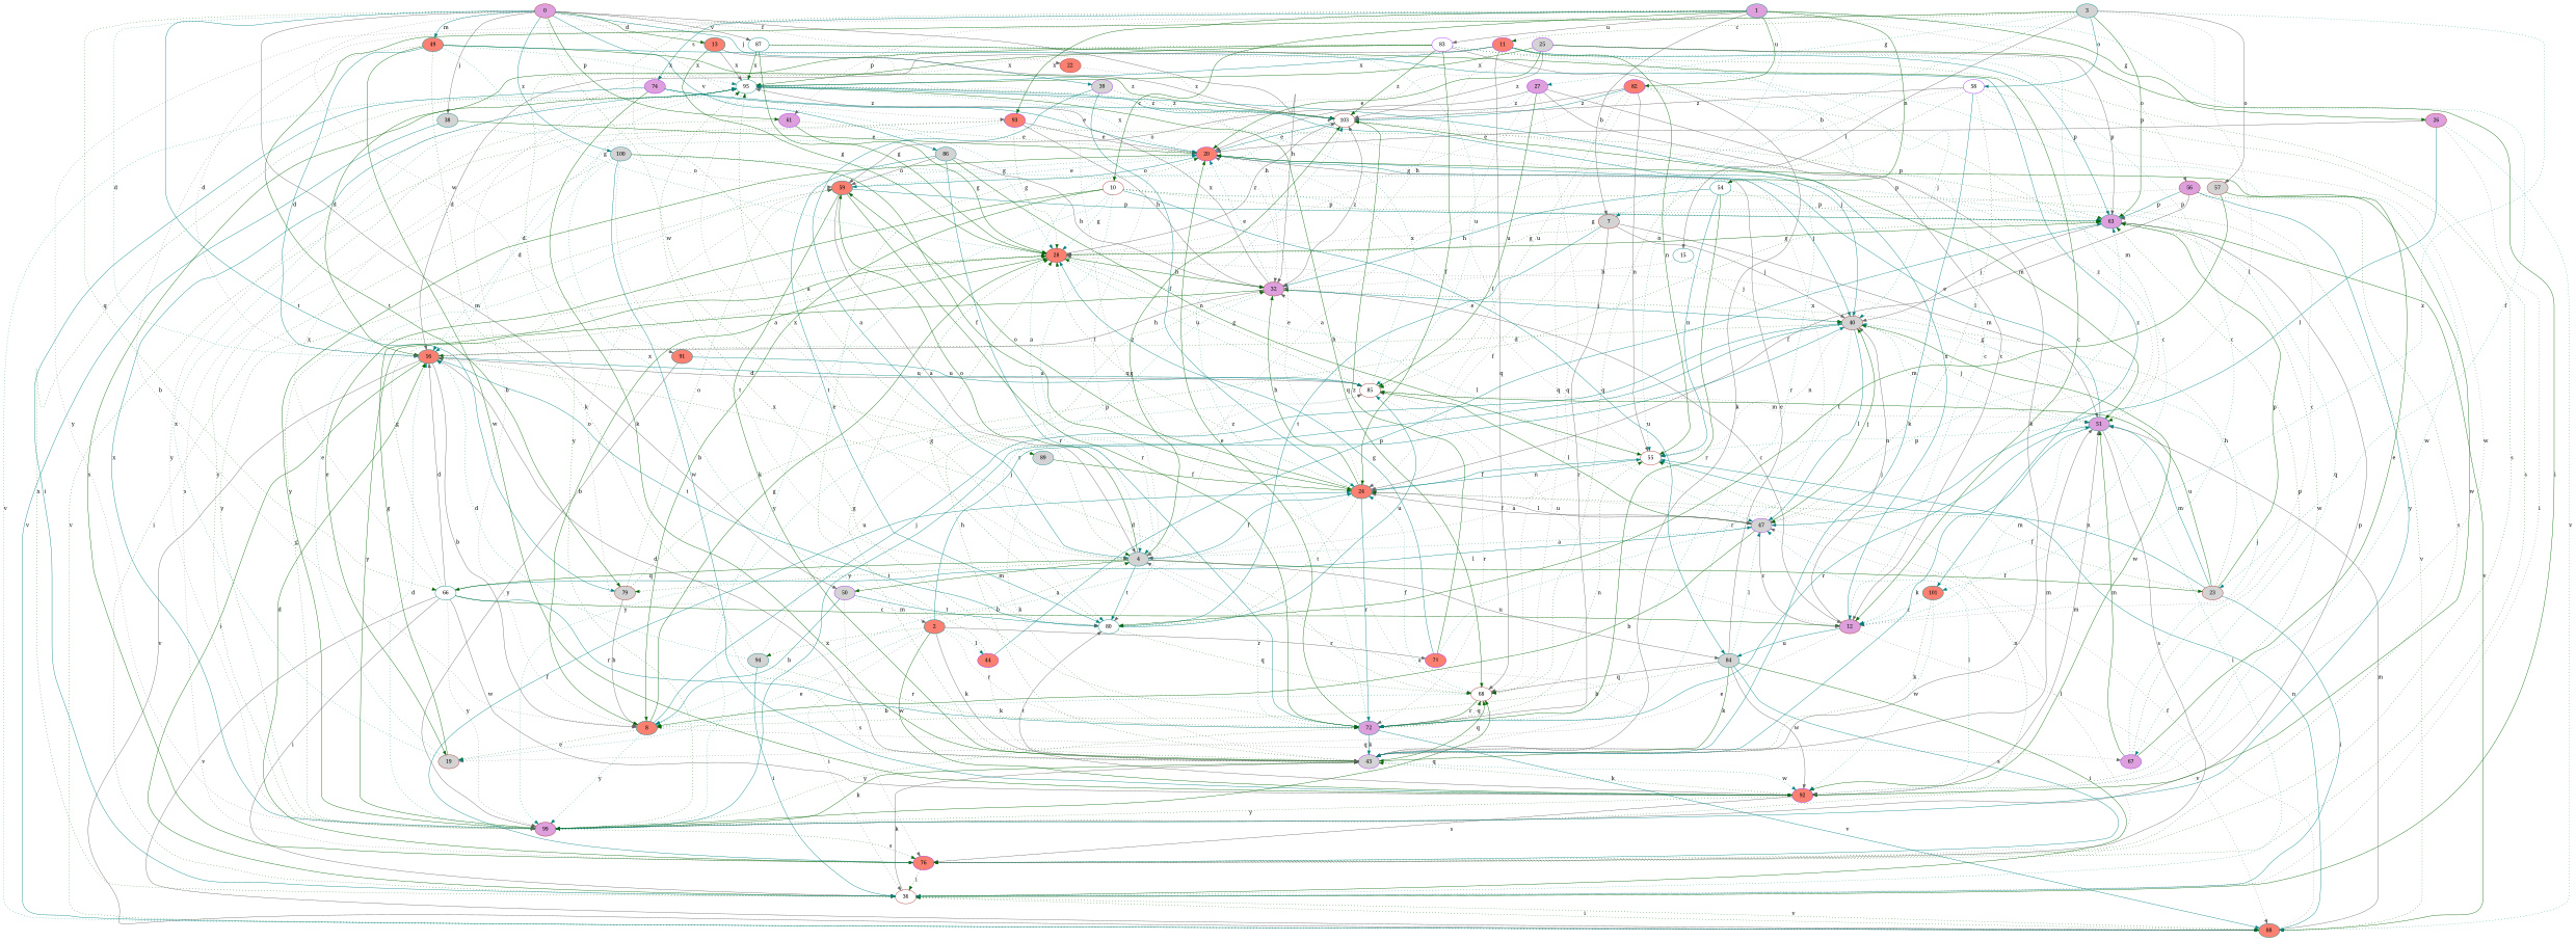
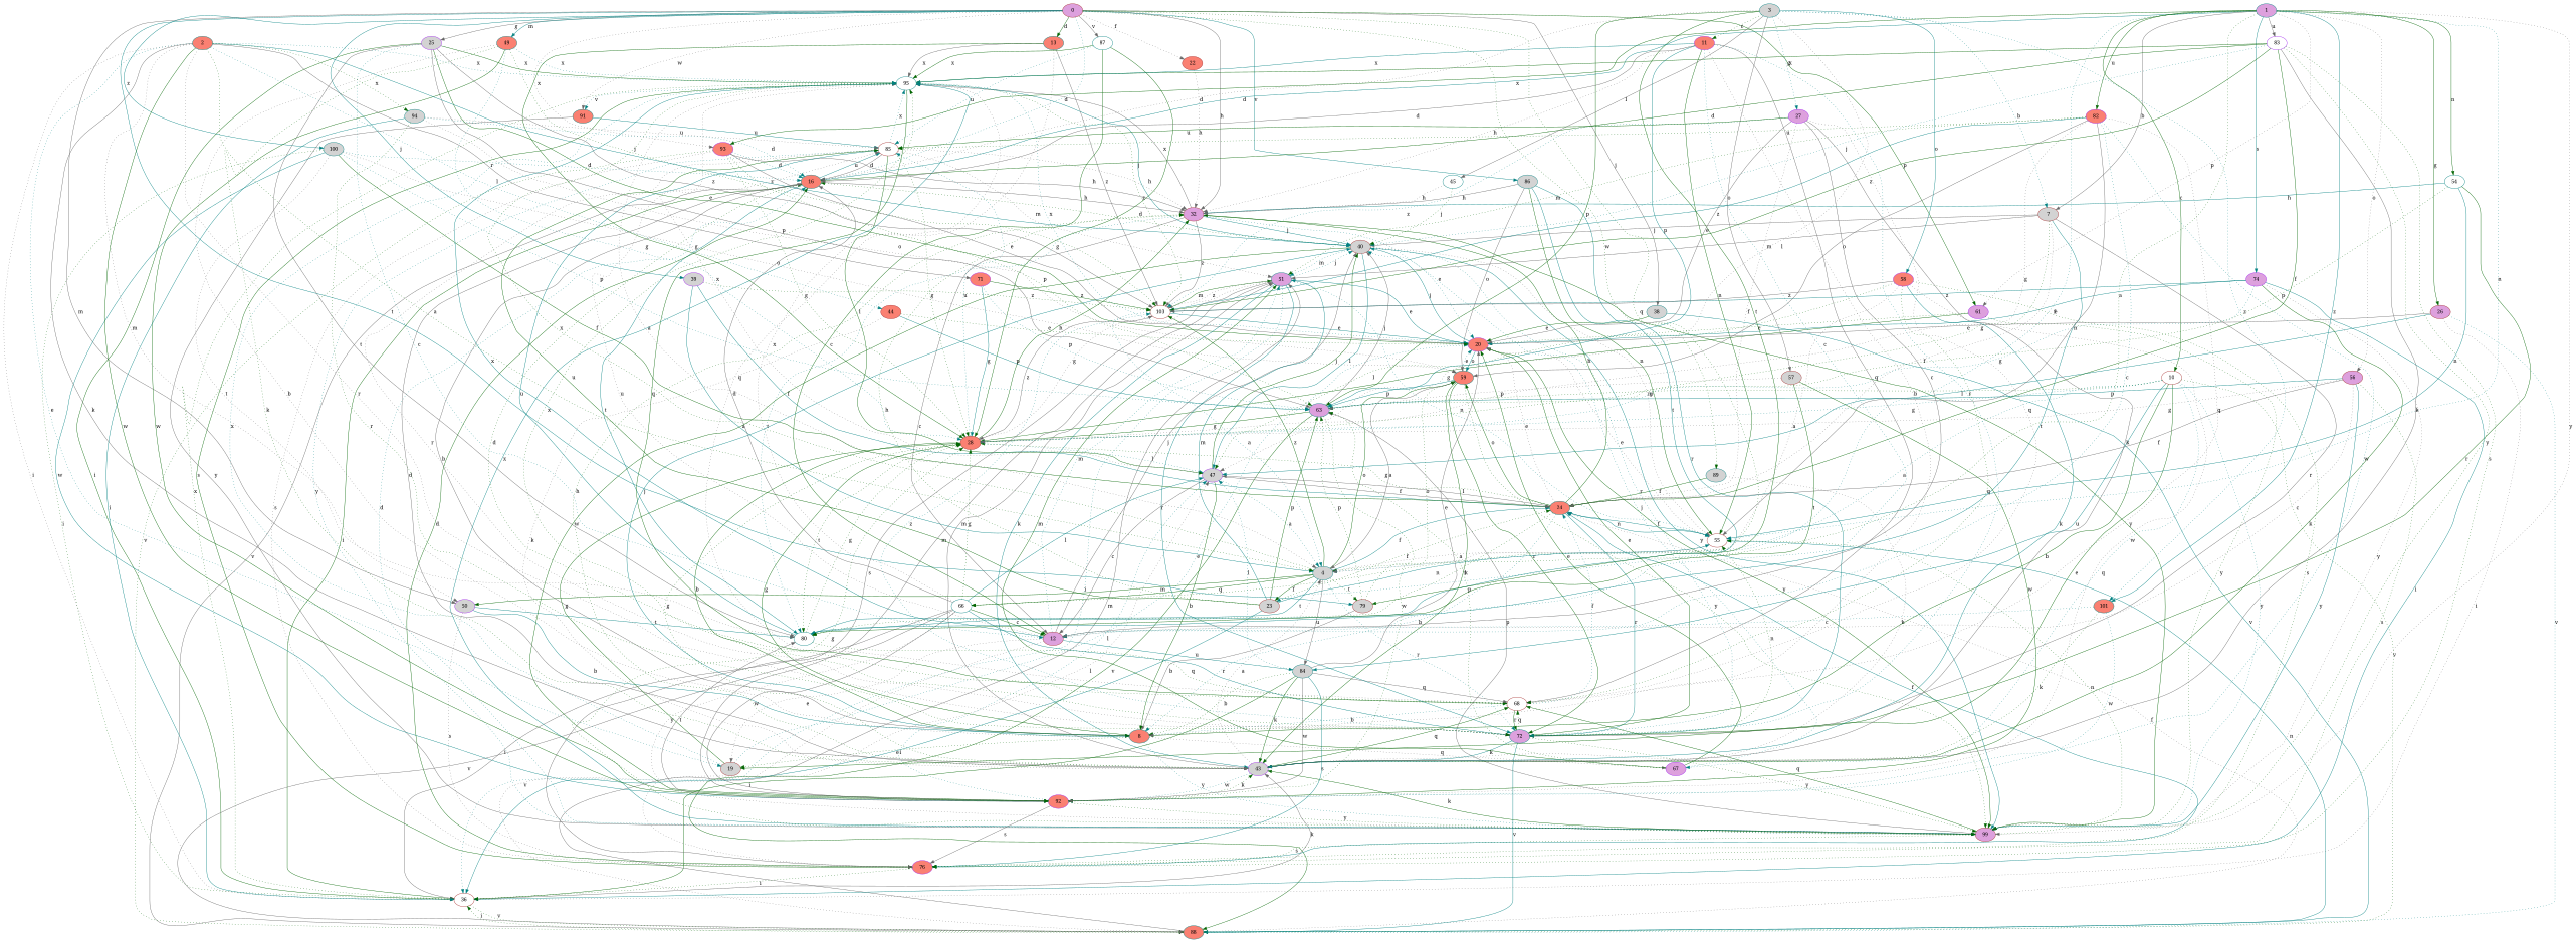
  strict digraph {
    fontname="Noto Serif"
    node [color=teal fillcolor=salmon fontname="Noto Serif" style=filled]
    edge [color=darkgreen fontname="Noto Serif" style=solid]
    0 [color=brown fillcolor=plum]
    13
    16
    22 [color=brown]
    25 [color=purple fillcolor=lightgrey]
    32 [color=brown fillcolor=plum]
    38 [fillcolor=lightgrey]
    39 [color=purple fillcolor=lightgrey]
    49
    50 [color=purple fillcolor=lightgrey]
    61 [color=purple fillcolor=plum]
    66 [fillcolor=white]
    79 [color=brown fillcolor=lightgrey]
    86 [fillcolor=lightgrey]
    87 [fillcolor=white]
    89 [fillcolor=lightgrey]
    91
    93 [color=purple]
    100 [fillcolor=lightgrey]
    95 [fillcolor=white]
    103 [color=brown fillcolor=white]
    28 [color=brown]
    68 [color=brown fillcolor=white]
    36 [color=brown fillcolor=white]
    80 [fillcolor=white]
    8
    88
    85 [color=brown fillcolor=white]
    63 [fillcolor=plum]
    12 [color=brown fillcolor=plum]
    20 [color=purple]
    99 [color=brown fillcolor=plum]
    40 [color=brown fillcolor=lightgrey]
    4 [fillcolor=lightgrey]
    24
    43 [color=purple fillcolor=lightgrey]
    92 [color=purple]
    76 [color=purple]
    72 [fillcolor=plum]
    47 [color=purple fillcolor=lightgrey]
    59
    55 [color=brown fillcolor=white]
    1 [fillcolor=plum]
    7 [color=brown fillcolor=lightgrey]
    10 [color=brown fillcolor=white]
    23 [color=brown fillcolor=lightgrey]
    26 [color=brown fillcolor=plum]
    54 [fillcolor=white]
    56 [color=brown fillcolor=plum]
    74 [color=purple fillcolor=plum]
    82 [color=purple]
    83 [color=purple fillcolor=white]
    101
    84 [fillcolor=lightgrey]
    51 [fillcolor=plum]
    19 [color=brown fillcolor=lightgrey]
    67 [color=purple fillcolor=plum]
    2
-   44 [color=purple]
+   44 [color=brown]
    71 [color=purple]
    94 [fillcolor=lightgrey]
    3 [fillcolor=lightgrey]
    11 [color=purple]
    27 [color=purple fillcolor=plum]
-   45 [fillcolor=white label=15]
+   45 [fillcolor=white]
    57 [color=brown fillcolor=lightgrey]
-   58 [color=purple fillcolor=white]
+   58 [color=purple]
    0 -> 13 [label=d]
    0 -> 16 [color=teal label=d style=dotted]
    0 -> 22 [color=gray40 label=f style=dotted]
+   0 -> 25 [color=gray40 label=g]
    0 -> 32 [color=gray40 label=h]
    0 -> 38 [color=gray40 label=j]
    0 -> 39 [color=teal label=j]
    0 -> 49 [color=teal label=m]
    0 -> 50 [color=gray40 label=m]
    0 -> 61 [label=p]
    0 -> 66 [label=q style=dotted]
    0 -> 79 [color=teal label=t]
    0 -> 86 [color=teal label=v]
    0 -> 87 [color=gray40 label=v]
    0 -> 89 [label=w style=dotted]
    0 -> 91 [color=gray40 label=w style=dotted]
    0 -> 93 [color=gray40 label=x style=dotted]
    0 -> 100 [color=teal label=z]
    13 -> 95 [color=gray40 label=x]
    13 -> 103 [color=gray40 label=z]
    13 -> 28 [label=g]
    13 -> 68 [color=gray40 label=q style=dotted]
    16 -> 32 [color=gray40 label=h]
    16 -> 36 [label=i]
    16 -> 80 [color=teal label=t]
    16 -> 8 [color=gray40 label=b]
    16 -> 88 [color=gray40 label=v]
    16 -> 85 [color=teal label=u]
    22 -> 32 [color=gray40 label=h style=dotted]
    25 -> 95 [label=x]
    25 -> 103 [color=gray40 label=z]
    25 -> 36 [label=i]
-   25 -> 80 [color=gray40 label=t style=dotted]
+   25 -> 80 [color=gray40 label=t]
    25 -> 63 [color=gray40 label=p]
    25 -> 12 [color=teal label=c style=dotted]
    25 -> 20 [label=e]
    32 -> 95 [color=gray40 label=x]
    32 -> 103 [color=gray40 label=z]
    32 -> 80 [color=teal label=t style=dotted]
    32 -> 12 [color=gray40 label=c]
    32 -> 20 [color=teal label=e style=dotted]
    32 -> 99 [label=y]
    32 -> 40 [color=teal label=j]
    38 -> 88 [color=teal label=v]
    38 -> 20 [label=e]
    39 -> 103 [label=z style=dotted]
    39 -> 4 [color=teal label=a]
    39 -> 24 [color=teal label=f]
    49 -> 95 [color=teal label=x style=dotted]
-   49 -> 103 [label=z]
+   49 -> 103 [label=z style=dotted]
    49 -> 28 [color=teal label=g style=dotted]
    49 -> 8 [color=gray40 label=b style=dotted]
    49 -> 43 [label=k style=dotted]
    49 -> 92 [label=w]
    50 -> 80 [color=teal label=t]
    50 -> 8 [color=teal label=b]
    50 -> 76 [color=gray40 label=s style=dotted]
    61 -> 28 [label=g]
    61 -> 20 [label=e style=dotted]
    61 -> 99 [label=y style=dotted]
    66 -> 16 [color=gray40 label=d]
    66 -> 95 [color=gray40 label=x style=dotted]
    66 -> 28 [label=g style=dotted]
    66 -> 36 [color=gray40 label=i]
    66 -> 88 [color=gray40 label=v]
    66 -> 12 [label=c]
    66 -> 99 [color=gray40 label=y style=dotted]
    66 -> 92 [color=gray40 label=w]
    66 -> 72 [color=teal label=r]
    66 -> 47 [color=teal label=l]
    79 -> 8 [color=gray40 label=b]
    79 -> 63 [label=p style=dotted]
    79 -> 59 [label=o style=dotted]
    86 -> 32 [color=gray40 label=h]
    86 -> 80 [color=teal label=t]
    86 -> 72 [color=teal label=r]
    86 -> 59 [color=gray40 label=o]
    86 -> 55 [label=n]
    87 -> 95 [label=x]
    87 -> 28 [label=g]
    87 -> 85 [color=teal label=u style=dotted]
    87 -> 12 [label=c]
    89 -> 24 [label=f]
    89 -> 43 [color=gray40 label=k style=dotted]
    91 -> 85 [color=teal label=u]
    91 -> 99 [color=gray40 label=y]
    93 -> 16 [color=teal label=d style=dotted]
    93 -> 32 [color=gray40 label=h]
    93 -> 28 [label=g style=dotted]
    93 -> 88 [label=v style=dotted]
    93 -> 63 [label=p style=dotted]
    93 -> 20 [color=gray40 label=e]
    93 -> 76 [color=gray40 label=s style=dotted]
    100 -> 16 [color=teal label=d style=dotted]
    100 -> 36 [label=i style=dotted]
    100 -> 80 [color=gray40 label=t style=dotted]
    100 -> 63 [color=teal label=p style=dotted]
    100 -> 24 [label=f]
    100 -> 92 [color=teal label=w]
    100 -> 59 [color=gray40 label=o style=dotted]
    95 -> 103 [label=z style=dotted]
    95 -> 68 [label=q]
-   95 -> 88 [color=teal label=v style=dotted]
+   95 -> 91 [color=teal label=v style=dotted]
    95 -> 40 [color=teal label=j]
    95 -> 4 [color=gray40 label=a style=dotted]
    95 -> 76 [label=s]
    103 -> 20 [color=teal label=e]
    103 -> 4 [color=teal label=a style=dotted]
    103 -> 51 [label=m]
    28 -> 32 [label=h]
    28 -> 103 [color=gray40 label=z]
+   28 -> 80 [label=t style=dotted]
    28 -> 8 [label=b]
    28 -> 85 [color=teal label=u style=dotted]
    28 -> 47 [color=teal label=l style=dotted]
    68 -> 16 [label=d style=dotted]
    68 -> 8 [color=teal label=b style=dotted]
    68 -> 24 [color=teal label=f style=dotted]
    68 -> 72 [label=r]
    36 -> 95 [label=x style=dotted]
    36 -> 88 [label=v style=dotted]
    36 -> 43 [color=gray40 label=k]
    80 -> 28 [label=g style=dotted]
    80 -> 68 [label=q style=dotted]
    80 -> 85 [color=teal label=u]
    8 -> 28 [label=g]
    8 -> 99 [color=teal label=y style=dotted]
    8 -> 40 [color=teal label=j]
    8 -> 19 [label=e style=dotted]
    8 -> 67 [color=gray40 label=q style=dotted]
    88 -> 36 [label=i style=dotted]
    88 -> 24 [color=gray40 label=f style=dotted]
    88 -> 55 [color=teal label=n]
    88 -> 51 [color=gray40 label=m]
    85 -> 16 [color=gray40 label=d]
    85 -> 32 [color=gray40 label=h style=dotted]
    85 -> 95 [color=teal label=x style=dotted]
    85 -> 28 [label=g style=dotted]
    85 -> 99 [color=teal label=y style=dotted]
    85 -> 72 [color=gray40 label=r style=dotted]
    85 -> 47 [label=l]
    85 -> 51 [color=gray40 label=m style=dotted]
    63 -> 28 [label=g]
    63 -> 88 [label=v]
    63 -> 40 [color=gray40 label=j]
    63 -> 92 [label=w style=dotted]
    12 -> 95 [color=teal label=x]
    12 -> 88 [color=gray40 label=v style=dotted]
    12 -> 85 [color=gray40 label=u style=dotted]
    12 -> 40 [color=gray40 label=j]
    12 -> 84 [color=teal label=u]
    12 -> 51 [color=teal label=m style=dotted]
    12 -> 19 [color=gray40 label=e style=dotted]
    20 -> 95 [color=teal label=x style=dotted]
    20 -> 99 [label=y]
    20 -> 40 [color=teal label=j]
    20 -> 59 [color=teal label=o]
    99 -> 16 [color=teal label=d style=dotted]
    99 -> 95 [color=teal label=x]
    99 -> 28 [label=g style=dotted]
    99 -> 68 [label=q]
    99 -> 63 [color=gray40 label=p]
    99 -> 43 [label=k]
    99 -> 76 [label=s style=dotted]
    99 -> 55 [label=n style=dotted]
    40 -> 16 [label=d style=dotted]
    40 -> 99 [color=teal label=y]
    40 -> 92 [label=w]
    40 -> 72 [color=teal label=r style=dotted]
    40 -> 47 [color=teal label=l]
    40 -> 55 [color=gray40 label=n style=dotted]
    40 -> 51 [color=teal label=m style=dotted]
    4 -> 50 [label=m]
    4 -> 66 [label=q]
    4 -> 79 [label=t style=dotted]
    4 -> 95 [label=x style=dotted]
    4 -> 103 [label=z]
    4 -> 80 [color=teal label=t]
    4 -> 24 [color=teal label=f]
    4 -> 72 [color=teal label=r style=dotted]
    4 -> 59 [label=o]
    4 -> 23 [label=f]
    4 -> 84 [color=gray40 label=u]
    24 -> 32 [label=h]
    24 -> 28 [label=g style=dotted]
    24 -> 80 [label=t style=dotted]
    24 -> 8 [color=teal label=b style=dotted]
    24 -> 20 [color=gray40 label=e style=dotted]
    24 -> 72 [color=teal label=r]
    24 -> 47 [color=gray40 label=l]
    24 -> 59 [label=o]
    24 -> 55 [color=teal label=n]
    43 -> 16 [color=gray40 label=d]
    43 -> 32 [label=h style=dotted]
    43 -> 28 [label=g style=dotted]
    43 -> 68 [label=q]
    43 -> 4 [color=gray40 label=a style=dotted]
    43 -> 92 [color=teal label=w style=dotted]
    43 -> 51 [color=gray40 label=m]
    92 -> 80 [color=gray40 label=t]
    92 -> 99 [label=y style=dotted]
    92 -> 43 [label=k style=dotted]
    92 -> 76 [color=gray40 label=s]
    92 -> 47 [color=teal label=l style=dotted]
    92 -> 51 [color=gray40 label=m]
    76 -> 16 [label=d]
    76 -> 36 [label=i style=dotted]
    76 -> 24 [color=teal label=f]
    76 -> 47 [color=gray40 label=l style=dotted]
    72 -> 95 [label=x style=dotted]
    72 -> 103 [color=teal label=z style=dotted]
    72 -> 68 [label=q style=dotted]
    72 -> 88 [color=teal label=v]
    72 -> 20 [label=e]
    72 -> 99 [label=y style=dotted]
    72 -> 43 [color=teal label=k]
    72 -> 55 [label=n style=dotted]
    47 -> 95 [color=gray40 label=x style=dotted]
    47 -> 8 [label=b]
    47 -> 12 [color=gray40 label=c]
    47 -> 40 [label=j]
    47 -> 4 [color=teal label=a style=dotted]
    47 -> 24 [color=gray40 label=f]
    59 -> 63 [color=teal label=p]
    59 -> 20 [color=teal label=e style=dotted]
    59 -> 99 [label=y style=dotted]
    59 -> 4 [color=gray40 label=a]
    59 -> 43 [label=k]
    59 -> 72 [label=r]
    55 -> 20 [color=gray40 label=e style=dotted]
    55 -> 4 [color=gray40 label=a style=dotted]
    55 -> 24 [color=teal label=f]
-   49 -> 16 [color=teal label=d]
+   1 -> 16 [color=teal label=d]
    1 -> 61 [color=gray40 label=p style=dotted]
    1 -> 93 [label=x]
    1 -> 99 [color=gray40 label=y style=dotted]
    1 -> 4 [label=a style=dotted]
    1 -> 55 [color=teal label=n style=dotted]
    1 -> 7 [color=gray40 label=b]
    1 -> 10 [label=c]
    1 -> 23 [color=teal label=f style=dotted]
    1 -> 26 [label=g]
    1 -> 54 [label=n]
    1 -> 56 [color=gray40 label=o style=dotted]
    1 -> 74 [color=teal label=s]
    1 -> 82 [label=u]
    1 -> 83 [color=gray40 label=u]
-   49 -> 101 [color=teal label=z]
+   1 -> 101 [color=teal label=z]
    7 -> 28 [label=g style=dotted]
    7 -> 80 [color=teal label=t]
    7 -> 40 [color=gray40 label=j]
    7 -> 24 [color=gray40 label=f style=dotted]
    7 -> 72 [color=gray40 label=r]
    7 -> 51 [color=gray40 label=m]
    10 -> 28 [color=teal label=g style=dotted]
    10 -> 8 [label=b]
    10 -> 88 [label=v style=dotted]
    10 -> 63 [label=p style=dotted]
    10 -> 99 [color=teal label=y style=dotted]
    10 -> 4 [color=teal label=a style=dotted]
    10 -> 84 [color=teal label=u]
    10 -> 19 [label=e]
    10 -> 67 [color=teal label=q style=dotted]
    23 -> 32 [label=h style=dotted]
    23 -> 36 [color=teal label=i]
    23 -> 85 [label=u]
    23 -> 63 [label=p]
    23 -> 24 [label=f style=dotted]
    23 -> 55 [color=teal label=n]
    23 -> 51 [color=teal label=m]
    26 -> 36 [color=gray40 label=i style=dotted]
    26 -> 88 [color=teal label=v style=dotted]
    26 -> 20 [color=gray40 label=e]
    26 -> 47 [color=teal label=l]
    54 -> 32 [color=teal label=h]
    54 -> 63 [label=p style=dotted]
    54 -> 72 [label=r]
    54 -> 55 [color=teal label=n]
    56 -> 28 [color=gray40 label=g style=dotted]
    56 -> 63 [color=teal label=p]
    56 -> 12 [color=gray40 label=c style=dotted]
    56 -> 99 [color=teal label=y]
    56 -> 24 [color=gray40 label=f]
    56 -> 76 [label=s style=dotted]
    74 -> 103 [color=teal label=z]
    74 -> 28 [color=teal label=g style=dotted]
    74 -> 36 [color=teal label=i]
    74 -> 20 [color=teal label=e]
    74 -> 99 [color=gray40 label=y style=dotted]
    74 -> 43 [label=k]
    82 -> 103 [color=teal label=z]
    82 -> 28 [color=gray40 label=g style=dotted]
    82 -> 68 [color=gray40 label=q style=dotted]
    82 -> 85 [label=u style=dotted]
    82 -> 12 [color=teal label=c style=dotted]
    82 -> 92 [color=teal label=w style=dotted]
    82 -> 59 [color=gray40 label=o]
    82 -> 55 [color=gray40 label=n]
    82 -> 51 [label=m style=dotted]
    83 -> 16 [label=d]
    83 -> 95 [label=x]
    83 -> 103 [label=z]
    83 -> 99 [label=y style=dotted]
    83 -> 40 [color=teal label=j style=dotted]
    83 -> 24 [label=f]
    83 -> 43 [color=gray40 label=k]
    83 -> 76 [label=s style=dotted]
    101 -> 12 [color=teal label=c style=dotted]
    101 -> 43 [label=k style=dotted]
    101 -> 92 [color=teal label=w style=dotted]
    84 -> 68 [color=gray40 label=q]
    84 -> 36 [label=i]
    84 -> 8 [label=b style=dotted]
    84 -> 20 [color=gray40 label=e]
    84 -> 43 [label=k]
    84 -> 92 [color=gray40 label=w]
    84 -> 76 [color=teal label=s]
    84 -> 47 [color=teal label=l style=dotted]
    51 -> 103 [color=gray40 label=z style=dotted]
    51 -> 28 [color=gray40 label=g style=dotted]
    51 -> 36 [color=teal label=i style=dotted]
    51 -> 20 [color=teal label=e]
-   51 -> 40 [label=j style=dotted]
+   51 -> 40 [color=teal label=j style=dotted]
    51 -> 43 [color=teal label=k]
    51 -> 76 [color=gray40 label=s]
    51 -> 72 [color=teal label=r]
    51 -> 55 [color=teal label=n style=dotted]
    19 -> 95 [color=teal label=x style=dotted]
    19 -> 28 [label=g]
    19 -> 20 [color=teal label=e style=dotted]
    67 -> 63 [label=p style=dotted]
    67 -> 20 [label=e]
    67 -> 40 [color=teal label=j style=dotted]
    67 -> 51 [label=m]
-   50 -> 2 [color=gray40 label=m style=dotted]
+   2 -> 50 [color=gray40 label=m style=dotted]
    2 -> 95 [color=teal label=x style=dotted]
    2 -> 36 [color=gray40 label=i style=dotted]
    2 -> 40 [color=teal label=j]
    2 -> 4 [label=a style=dotted]
    2 -> 43 [color=gray40 label=k]
    2 -> 92 [label=w]
    2 -> 72 [color=gray40 label=r style=dotted]
    2 -> 19 [color=teal label=e style=dotted]
    2 -> 44 [color=teal label=l style=dotted]
    2 -> 71 [color=gray40 label=r]
    2 -> 94 [label=x style=dotted]
    44 -> 63 [color=teal label=p]
    44 -> 20 [label=e style=dotted]
    44 -> 43 [color=gray40 label=k style=dotted]
    71 -> 103 [label=z]
    71 -> 28 [color=teal label=g]
    71 -> 63 [color=teal label=p style=dotted]
    94 -> 16 [color=teal label=d style=dotted]
    94 -> 36 [color=teal label=i]
    94 -> 85 [color=gray40 label=u style=dotted]
    94 -> 72 [label=r style=dotted]
    94 -> 59 [color=gray40 label=o style=dotted]
    3 -> 16 [color=gray40 label=d style=dotted]
    3 -> 79 [label=t]
    3 -> 63 [label=p]
    3 -> 47 [color=gray40 label=l style=dotted]
    3 -> 7 [color=teal label=b style=dotted]
    3 -> 101 [color=teal label=z style=dotted]
    3 -> 11 [label=c style=dotted]
    3 -> 27 [color=teal label=g style=dotted]
    3 -> 45 [color=gray40 label=l]
    3 -> 57 [color=gray40 label=o]
    3 -> 58 [color=teal label=o]
    11 -> 16 [color=gray40 label=d]
    11 -> 32 [color=gray40 label=h style=dotted]
    11 -> 95 [color=teal label=x]
    11 -> 68 [color=gray40 label=q]
    11 -> 8 [color=gray40 label=b style=dotted]
    11 -> 63 [color=teal label=p]
    11 -> 12 [color=teal label=c style=dotted]
    11 -> 72 [color=teal label=r style=dotted]
    11 -> 55 [label=n]
    27 -> 103 [color=teal label=z style=dotted]
    27 -> 68 [color=gray40 label=q style=dotted]
    27 -> 85 [label=u]
    27 -> 12 [color=gray40 label=c]
    27 -> 20 [color=gray40 label=e]
    27 -> 24 [color=gray40 label=f style=dotted]
    27 -> 43 [color=gray40 label=k]
    45 -> 32 [color=gray40 label=h style=dotted]
    45 -> 40 [label=j style=dotted]
    57 -> 80 [label=t]
    57 -> 63 [color=gray40 label=p style=dotted]
    57 -> 92 [label=w]
    58 -> 103 [color=gray40 label=z]
    58 -> 68 [label=q style=dotted]
    58 -> 4 [color=gray40 label=a style=dotted]
    58 -> 43 [color=teal label=k]
    58 -> 92 [color=gray40 label=w style=dotted]
    58 -> 76 [label=s style=dotted]
    58 -> 47 [label=l style=dotted]
  }
